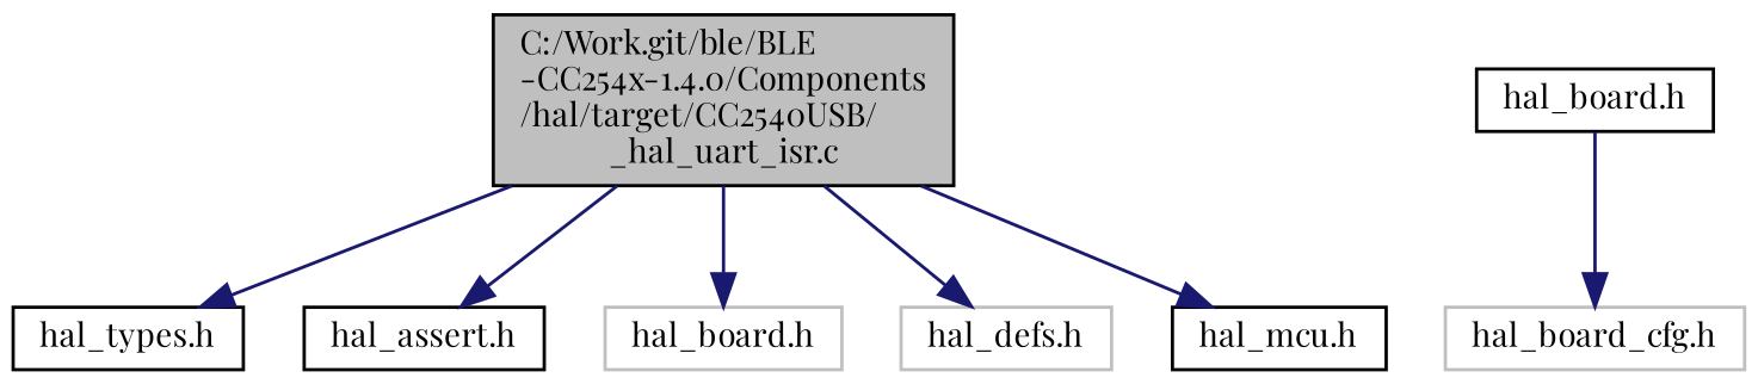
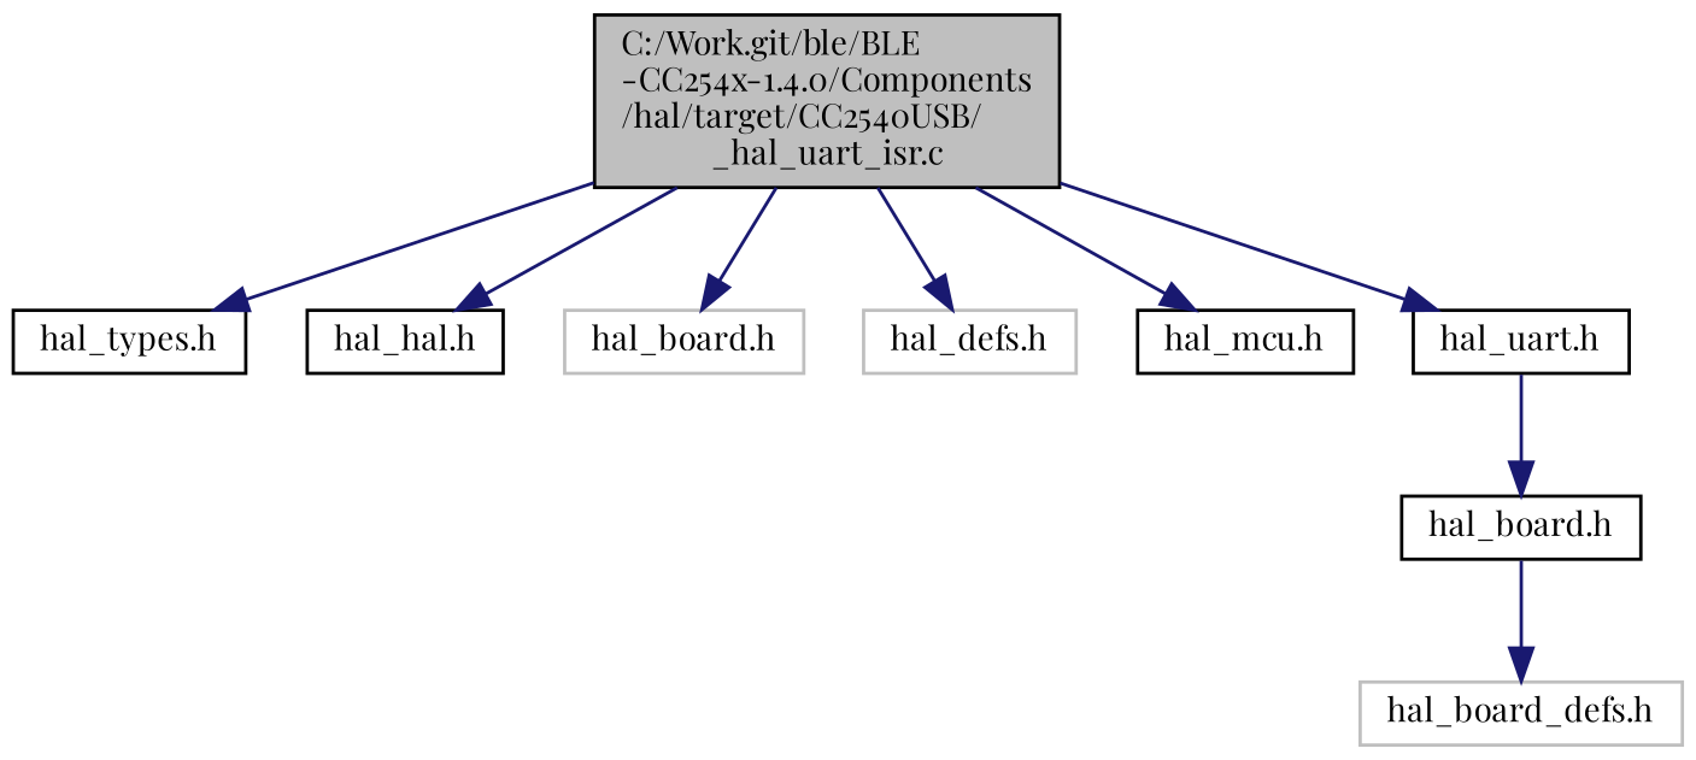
  digraph {
    fontname="Playfair Display"
    node [color=black fillcolor=white fontname="Playfair Display" fontsize=10 shape=record style=filled]
    edge [color=midnightblue fontname="Playfair Display" fontsize=10 labelfontname=Helvetica labelfontsize=10 style=solid]
    n1 [fillcolor=grey75 fontcolor=black height=0.2 label="C:/Work.git/ble/BLE\l-CC254x-1.4.0/Components\l/hal/target/CC2540USB/\l_hal_uart_isr.c" width=0.4]
    n2 [height=0.2 label="hal_types.h" width=0.4]
-   n3 [height=0.2 label="hal_assert.h" width=0.4]
+   n3 [height=0.2 label="hal_hal.h" width=0.4]
    n4 [color=grey75 height=0.2 label="hal_board.h" width=0.4]
    n5 [color=grey75 height=0.2 label="hal_defs.h" width=0.4]
    n6 [height=0.2 label="hal_mcu.h" width=0.4]
+   n7 [height=0.2 label="hal_uart.h" width=0.4]
    n8 [height=0.2 label="hal_board.h" width=0.4]
-   n9 [color=grey75 height=0.2 label="hal_board_cfg.h" width=0.4]
+   n9 [color=grey75 height=0.2 label="hal_board_defs.h" width=0.4]
    n1 -> n2
    n1 -> n3
    n1 -> n4
    n1 -> n5
    n1 -> n6
+   n1 -> n7
+   n7 -> n8
    n8 -> n9
  }
